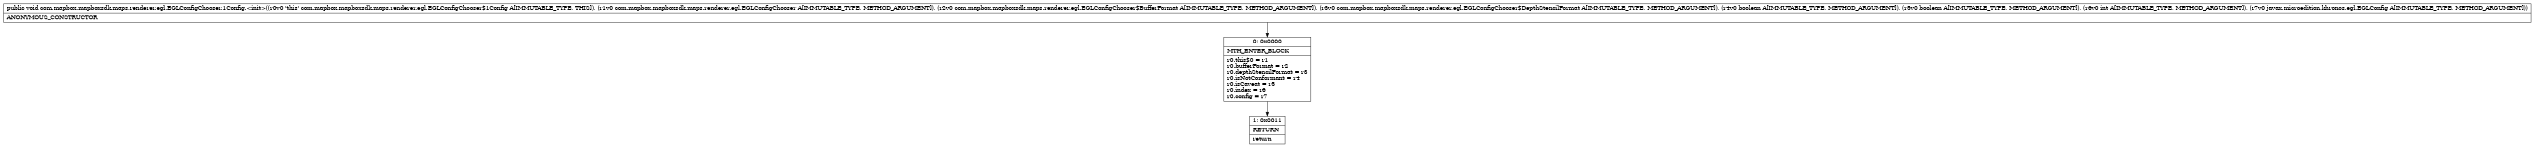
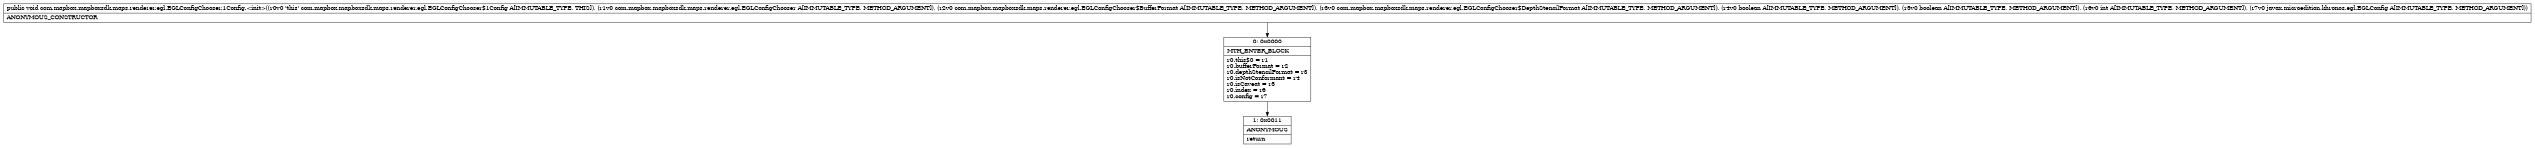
  digraph {
    node [shape=record]
    n1 [label="{0\:\ 0x0000|MTH_ENTER_BLOCK\l|r0.this$0 = r1\lr0.bufferFormat = r2\lr0.depthStencilFormat = r3\lr0.isNotConformant = r4\lr0.isCaveat = r5\lr0.index = r6\lr0.config = r7\l}"]
-   n2 [label="{1\:\ 0x0011|RETURN\l|return\l}"]
+   n2 [label="{1\:\ 0x0011|ANONYMOUS\l|return\l}"]
    n3 [label="{public void com.mapbox.mapboxsdk.maps.renderer.egl.EGLConfigChooser.1Config.\<init\>((r0v0 'this' com.mapbox.mapboxsdk.maps.renderer.egl.EGLConfigChooser$1Config A[IMMUTABLE_TYPE, THIS]), (r1v0 com.mapbox.mapboxsdk.maps.renderer.egl.EGLConfigChooser A[IMMUTABLE_TYPE, METHOD_ARGUMENT]), (r2v0 com.mapbox.mapboxsdk.maps.renderer.egl.EGLConfigChooser$BufferFormat A[IMMUTABLE_TYPE, METHOD_ARGUMENT]), (r3v0 com.mapbox.mapboxsdk.maps.renderer.egl.EGLConfigChooser$DepthStencilFormat A[IMMUTABLE_TYPE, METHOD_ARGUMENT]), (r4v0 boolean A[IMMUTABLE_TYPE, METHOD_ARGUMENT]), (r5v0 boolean A[IMMUTABLE_TYPE, METHOD_ARGUMENT]), (r6v0 int A[IMMUTABLE_TYPE, METHOD_ARGUMENT]), (r7v0 javax.microedition.khronos.egl.EGLConfig A[IMMUTABLE_TYPE, METHOD_ARGUMENT]))  | ANONYMOUS_CONSTRUCTOR\l}"]
    n1 -> n2
    n3 -> n1
  }
